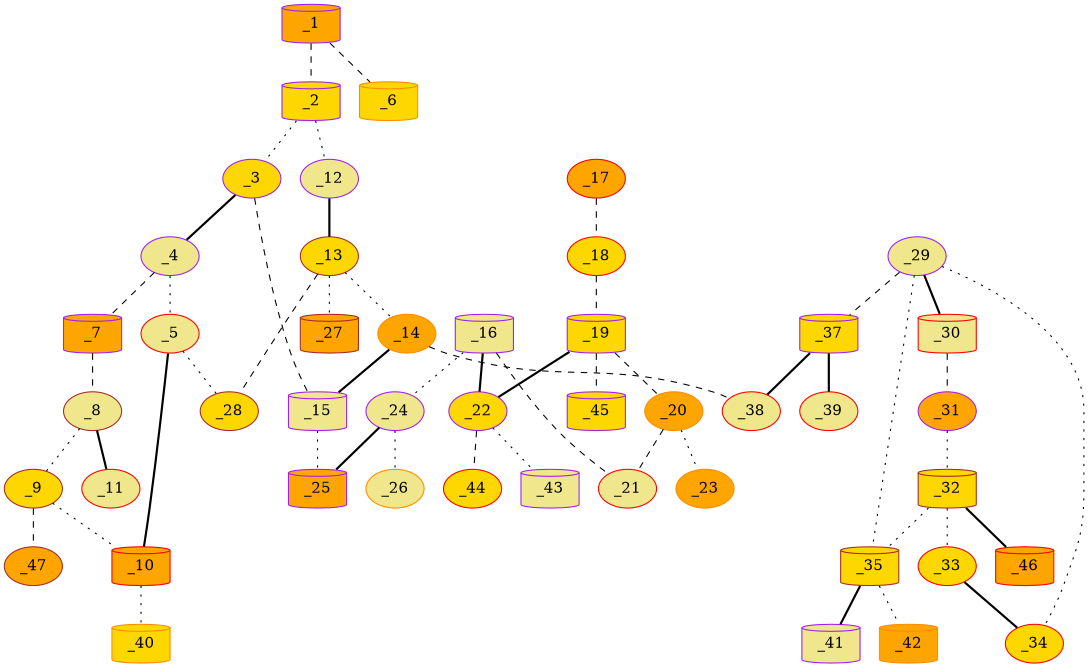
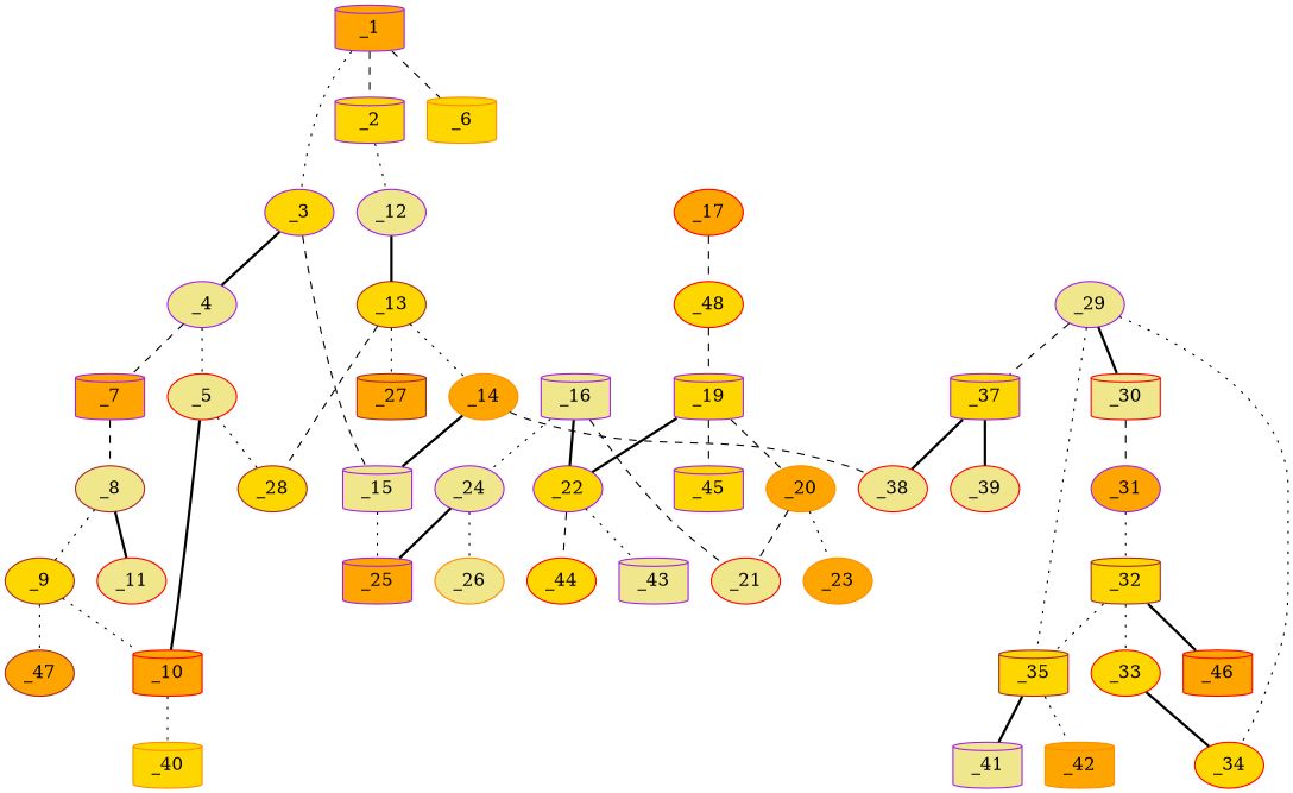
  graph {
    node [charge=0 chem=1 color=purple fillcolor=gold shape=ellipse style=filled symbol="C  " x=10.6427 y=-3.049]
    edge [style=dotted valence=1]
    _1 [fillcolor=orange shape=cylinder x=9.7767 y=-3.549]
    _2 [shape=cylinder x=8.9107]
    _6 [color=darkorange shape=cylinder]
    _3 [x=8.9107 y=-2.049]
    _12 [chem=2 fillcolor=khaki symbol="O  " x=8.0447 y=-3.549]
    _4 [fillcolor=khaki x=9.7767 y=-1.549]
    _15 [fillcolor=khaki shape=cylinder x=8.0447 y=-1.549]
    _13 [color=brown x=7.1786]
    _5 [color=red fillcolor=khaki y=-2.049]
    _7 [chem=2 fillcolor=orange shape=cylinder symbol="O  " x=9.7767 y=-0.549]
    _25 [chem=2 fillcolor=orange shape=cylinder symbol="O  " x=8.0447 y=-0.549]
    _14 [color=darkorange fillcolor=orange x=7.1786 y=-2.049]
    _27 [color=brown fillcolor=orange shape=cylinder x=6.6786 y=-3.915]
    _28 [color=brown x=6.1786]
    _10 [color=red fillcolor=orange shape=cylinder x=11.5088 y=-1.549]
    _8 [color=brown fillcolor=khaki y=-0.049]
    _40 [color=darkorange shape=cylinder x=12.3748 y=-2.049]
    _9 [color=brown x=11.5088 y=-0.549]
    _11 [chem=2 color=red fillcolor=khaki symbol="O  " y=0.951]
    _47 [chem=7 color=brown fillcolor=orange symbol="Cl " x=12.3748 y=-0.049]
    _38 [chem=2 color=red fillcolor=khaki symbol="O  " x=6.3126 y=-1.549]
    _16 [fillcolor=khaki shape=cylinder x=7.1786 y=0.951]
    _21 [chem=2 color=red fillcolor=khaki symbol="O  " x=5.369 y=0.0995]
    _22 [x=6.8655 y=2.9327]
    _24 [fillcolor=khaki x=7.1786 y=-0.049]
    _17 [color=red fillcolor=orange x=8.9407 y=0.0416]
-   _18 [color=red x=9.2794 y=0.9825]
+   _18 [color=red x=9.2794 y=0.9825 label=_48]
    _43 [fillcolor=khaki shape=cylinder x=7.0529 y=3.915]
    _44 [color=red x=5.9892 y=3.4145]
    _26 [chem=2 color=darkorange fillcolor=khaki symbol="O  " x=6.4114 y=-0.6904]
    _19 [shape=cylinder x=7.5174 y=1.8919]
    _20 [color=darkorange fillcolor=orange x=4.9432 y=1.0044]
    _45 [shape=cylinder x=7.8561 y=2.8328]
    _23 [chem=2 color=darkorange fillcolor=orange symbol="O  " x=4.0023 y=1.3432]
    _29 [fillcolor=khaki x=4.7281 y=-1.1288]
    _30 [color=red fillcolor=khaki shape=cylinder x=6.3967 y=-0.0576]
    _34 [chem=2 color=red symbol="O  " x=4.5608 y=-3.1219]
    _35 [color=brown shape=cylinder x=2.8553 y=-0.4091]
    _37 [shape=cylinder x=5.3735 y=-1.8926]
    _31 [fillcolor=orange x=5.7512 y=0.7062]
    _41 [fillcolor=khaki shape=cylinder x=2.0983 y=0.2443]
    _42 [color=darkorange fillcolor=orange shape=cylinder x=2 y=-0.927]
    _39 [chem=2 color=red fillcolor=khaki symbol="O  " x=5.2016 y=-2.8778]
    _32 [color=brown shape=cylinder x=4.0826 y=-0.3651]
    _33 [color=red x=3.5642 y=-3.0382]
    _46 [color=red fillcolor=orange shape=cylinder x=3.4371 y=0.3987]
    _1 -- _2 [style=dashed]
    _1 -- _6 [style=dashed valence=2]
-   _2 -- _3 [valence=2]
+   _1 -- _3 [valence=2]
    _2 -- _12
    _3 -- _4 [style=bold]
    _3 -- _15 [style=dashed]
    _12 -- _13 [style=bold]
    _4 -- _5 [valence=2]
    _4 -- _7 [style=dashed]
    _15 -- _25
    _13 -- _14
    _13 -- _27
    _13 -- _28 [style=dashed]
    _5 -- _28
    _5 -- _10 [style=bold]
    _7 -- _8 [style=dashed]
    _14 -- _15 [style=bold]
    _14 -- _38 [style=dashed]
    _10 -- _40
    _8 -- _9
    _8 -- _11 [style=bold valence=2]
    _9 -- _10 [valence=2]
-   _9 -- _47 [style=dashed]
+   _9 -- _47
    _16 -- _21 [style=dashed]
    _16 -- _22 [style=bold]
    _16 -- _24
    _22 -- _43
    _22 -- _44 [style=dashed]
    _24 -- _25 [style=bold]
    _24 -- _26 [valence=2]
    _17 -- _18 [style=dashed]
    _18 -- _19 [style=dashed]
    _19 -- _22 [style=bold]
    _19 -- _20 [style=dashed]
    _19 -- _45 [style=dashed]
    _20 -- _21 [style=dashed]
    _20 -- _23 [valence=2]
    _29 -- _30 [style=bold]
    _29 -- _34
    _29 -- _35
    _29 -- _37 [style=dashed]
    _30 -- _31 [style=dashed]
    _35 -- _41 [style=bold]
    _35 -- _42
    _37 -- _38 [style=bold]
    _37 -- _39 [style=bold valence=2]
    _31 -- _32
    _32 -- _35
    _32 -- _33
    _32 -- _46 [style=bold]
    _33 -- _34 [style=bold]
  }
